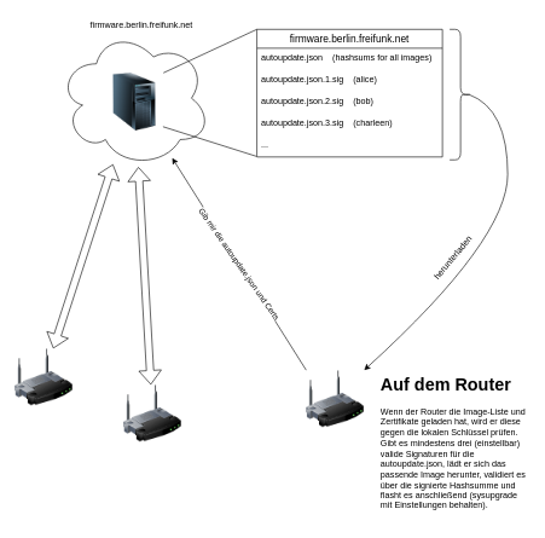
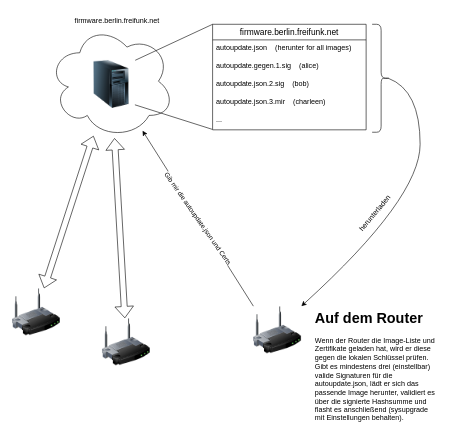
  <mxCell id="0" />
  <mxCell id="1" parent="0" />
  <mxCell id="2" value="" style="ellipse;shape=cloud;whiteSpace=wrap;html=1;" parent="1" vertex="1"><mxGeometry x="80" y="40" width="210" height="190" as="geometry" /></mxCell>
  <mxCell id="3" value="" style="image;html=1;image=img/lib/clip_art/networking/Wireless_Router_128x128.png" parent="1" vertex="1"><mxGeometry x="20" y="480" width="80" height="80" as="geometry" /></mxCell>
  <mxCell id="4" value="" style="image;html=1;image=img/lib/clip_art/networking/Wireless_Router_128x128.png" parent="1" vertex="1"><mxGeometry x="422" y="510" width="80" height="80" as="geometry" /></mxCell>
  <mxCell id="5" value="" style="image;html=1;image=img/lib/clip_art/networking/Wireless_Router_128x128.png" parent="1" vertex="1"><mxGeometry x="170" y="530" width="80" height="80" as="geometry" /></mxCell>
  <mxCell id="6" value="" style="image;html=1;image=img/lib/clip_art/computers/Server_Tower_128x128.png" parent="1" vertex="1"><mxGeometry x="145" y="100" width="80" height="80" as="geometry" /></mxCell>
  <mxCell id="7" value="firmware.berlin.freifunk.net" style="text;html=1;strokeColor=none;fillColor=none;align=center;verticalAlign=middle;whiteSpace=wrap;rounded=0;" parent="1" vertex="1"><mxGeometry x="165" y="20" width="60" height="30" as="geometry" /></mxCell>
  <mxCell id="8" value="firmware.berlin.freifunk.net" style="swimlane;fontStyle=0;childLayout=stackLayout;horizontal=1;startSize=26;horizontalStack=0;resizeParent=1;resizeParentMax=0;resizeLast=0;collapsible=1;marginBottom=0;align=center;fontSize=14;" parent="1" vertex="1"><mxGeometry x="354" y="40" width="256" height="176" as="geometry"><mxRectangle x="414" y="160" width="190" height="26" as="alternateBounds" /></mxGeometry></mxCell>
- <mxCell id="9" value="autoupdate.json    (hashsums for all images)" style="text;strokeColor=none;fillColor=none;spacingLeft=4;spacingRight=4;overflow=hidden;rotatable=0;points=[[0,0.5],[1,0.5]];portConstraint=eastwest;fontSize=12;" parent="8" vertex="1"><mxGeometry y="26" width="256" height="30" as="geometry" /></mxCell>
- <mxCell id="10" value="autoupdate.json.1.sig    (alice)" style="text;strokeColor=none;fillColor=none;spacingLeft=4;spacingRight=4;overflow=hidden;rotatable=0;points=[[0,0.5],[1,0.5]];portConstraint=eastwest;fontSize=12;" parent="8" vertex="1"><mxGeometry y="56" width="256" height="30" as="geometry" /></mxCell>
+ <mxCell id="9" value="autoupdate.json    (herunter for all images)" style="text;strokeColor=none;fillColor=none;spacingLeft=4;spacingRight=4;overflow=hidden;rotatable=0;points=[[0,0.5],[1,0.5]];portConstraint=eastwest;fontSize=12;" parent="8" vertex="1"><mxGeometry y="26" width="256" height="30" as="geometry" /></mxCell>
+ <mxCell id="10" value="autoupdate.gegen.1.sig    (alice)" style="text;strokeColor=none;fillColor=none;spacingLeft=4;spacingRight=4;overflow=hidden;rotatable=0;points=[[0,0.5],[1,0.5]];portConstraint=eastwest;fontSize=12;" parent="8" vertex="1"><mxGeometry y="56" width="256" height="30" as="geometry" /></mxCell>
  <mxCell id="11" value="autoupdate.json.2.sig    (bob)" style="text;strokeColor=none;fillColor=none;spacingLeft=4;spacingRight=4;overflow=hidden;rotatable=0;points=[[0,0.5],[1,0.5]];portConstraint=eastwest;fontSize=12;" parent="8" vertex="1"><mxGeometry y="86" width="256" height="30" as="geometry" /></mxCell>
- <mxCell id="12" value="autoupdate.json.3.sig    (charleen)" style="text;strokeColor=none;fillColor=none;spacingLeft=4;spacingRight=4;overflow=hidden;rotatable=0;points=[[0,0.5],[1,0.5]];portConstraint=eastwest;fontSize=12;" parent="8" vertex="1"><mxGeometry y="116" width="256" height="30" as="geometry" /></mxCell>
+ <mxCell id="12" value="autoupdate.json.3.mir    (charleen)" style="text;strokeColor=none;fillColor=none;spacingLeft=4;spacingRight=4;overflow=hidden;rotatable=0;points=[[0,0.5],[1,0.5]];portConstraint=eastwest;fontSize=12;" parent="8" vertex="1"><mxGeometry y="116" width="256" height="30" as="geometry" /></mxCell>
  <mxCell id="13" value="..." style="text;strokeColor=none;fillColor=none;spacingLeft=4;spacingRight=4;overflow=hidden;rotatable=0;points=[[0,0.5],[1,0.5]];portConstraint=eastwest;fontSize=12;" parent="8" vertex="1"><mxGeometry y="146" width="256" height="30" as="geometry" /></mxCell>
  <mxCell id="14" value="" style="shape=flexArrow;endArrow=classic;startArrow=classic;html=1;rounded=0;" parent="1" source="3" target="2" edge="1"><mxGeometry width="100" height="100" relative="1" as="geometry"><mxPoint x="90" y="380" as="sourcePoint" /><mxPoint x="190" y="280" as="targetPoint" /></mxGeometry></mxCell>
  <mxCell id="15" value="" style="shape=flexArrow;endArrow=classic;startArrow=classic;html=1;rounded=0;" parent="1" source="5" target="2" edge="1"><mxGeometry width="100" height="100" relative="1" as="geometry"><mxPoint x="250" y="360" as="sourcePoint" /><mxPoint x="350" y="260" as="targetPoint" /></mxGeometry></mxCell>
  <mxCell id="16" value="" style="endArrow=classic;html=1;rounded=0;exitX=0;exitY=0;exitDx=0;exitDy=0;" parent="1" source="4" target="2" edge="1"><mxGeometry relative="1" as="geometry"><mxPoint x="250" y="310" as="sourcePoint" /><mxPoint x="350" y="310" as="targetPoint" /></mxGeometry></mxCell>
  <mxCell id="17" value="Gib mir die autoupdate.json und Certs" style="edgeLabel;resizable=0;html=1;align=center;verticalAlign=middle;rotation=55;" parent="16" connectable="0" vertex="1"><mxGeometry relative="1" as="geometry" /></mxCell>
  <mxCell id="18" value="" style="shape=curlyBracket;whiteSpace=wrap;html=1;rounded=1;flipH=1;" parent="1" vertex="1"><mxGeometry x="620" y="40" width="30" height="180" as="geometry" /></mxCell>
  <mxCell id="19" value="" style="curved=1;endArrow=classic;html=1;rounded=0;entryX=1;entryY=0;entryDx=0;entryDy=0;exitX=0.1;exitY=0.5;exitDx=0;exitDy=0;exitPerimeter=0;" parent="1" source="18" target="4" edge="1"><mxGeometry width="50" height="50" relative="1" as="geometry"><mxPoint x="660" y="210" as="sourcePoint" /><mxPoint x="760" y="440" as="targetPoint" /><Array as="points"><mxPoint x="700" y="150" /><mxPoint x="700" y="330" /></Array></mxGeometry></mxCell>
  <mxCell id="20" value="&lt;h1&gt;Auf dem Router&lt;/h1&gt;&lt;p&gt;Wenn der Router die Image-Liste und Zertifikate geladen hat, wird er diese gegen die lokalen Schlüssel prüfen. Gibt es mindestens drei (einstellbar) valide Signaturen für die autoupdate.json, lädt er sich das passende Image herunter, validiert es über die signierte Hashsumme und flasht es anschließend (sysupgrade mit Einstellungen behalten).&lt;/p&gt;" style="text;html=1;strokeColor=none;fillColor=none;spacing=5;spacingTop=-20;whiteSpace=wrap;overflow=hidden;rounded=0;" parent="1" vertex="1"><mxGeometry x="520" y="510" width="210" height="210" as="geometry" /></mxCell>
  <mxCell id="21" value="herunterladen" style="text;html=1;strokeColor=none;fillColor=none;align=center;verticalAlign=middle;whiteSpace=wrap;rounded=0;rotation=-50;" parent="1" vertex="1"><mxGeometry x="595" y="340" width="60" height="30" as="geometry" /></mxCell>
  <mxCell id="22" value="" style="endArrow=none;html=1;rounded=0;entryX=0;entryY=0;entryDx=0;entryDy=0;exitX=1;exitY=0;exitDx=0;exitDy=0;" parent="1" source="6" target="8" edge="1"><mxGeometry width="50" height="50" relative="1" as="geometry"><mxPoint x="300" y="140" as="sourcePoint" /><mxPoint x="350" y="90" as="targetPoint" /></mxGeometry></mxCell>
  <mxCell id="23" value="" style="endArrow=none;html=1;rounded=0;entryX=-0.002;entryY=0.973;entryDx=0;entryDy=0;entryPerimeter=0;exitX=0.993;exitY=0.928;exitDx=0;exitDy=0;exitPerimeter=0;" parent="1" source="6" target="13" edge="1"><mxGeometry width="50" height="50" relative="1" as="geometry"><mxPoint x="290" y="180" as="sourcePoint" /><mxPoint x="340" y="130" as="targetPoint" /></mxGeometry></mxCell>
